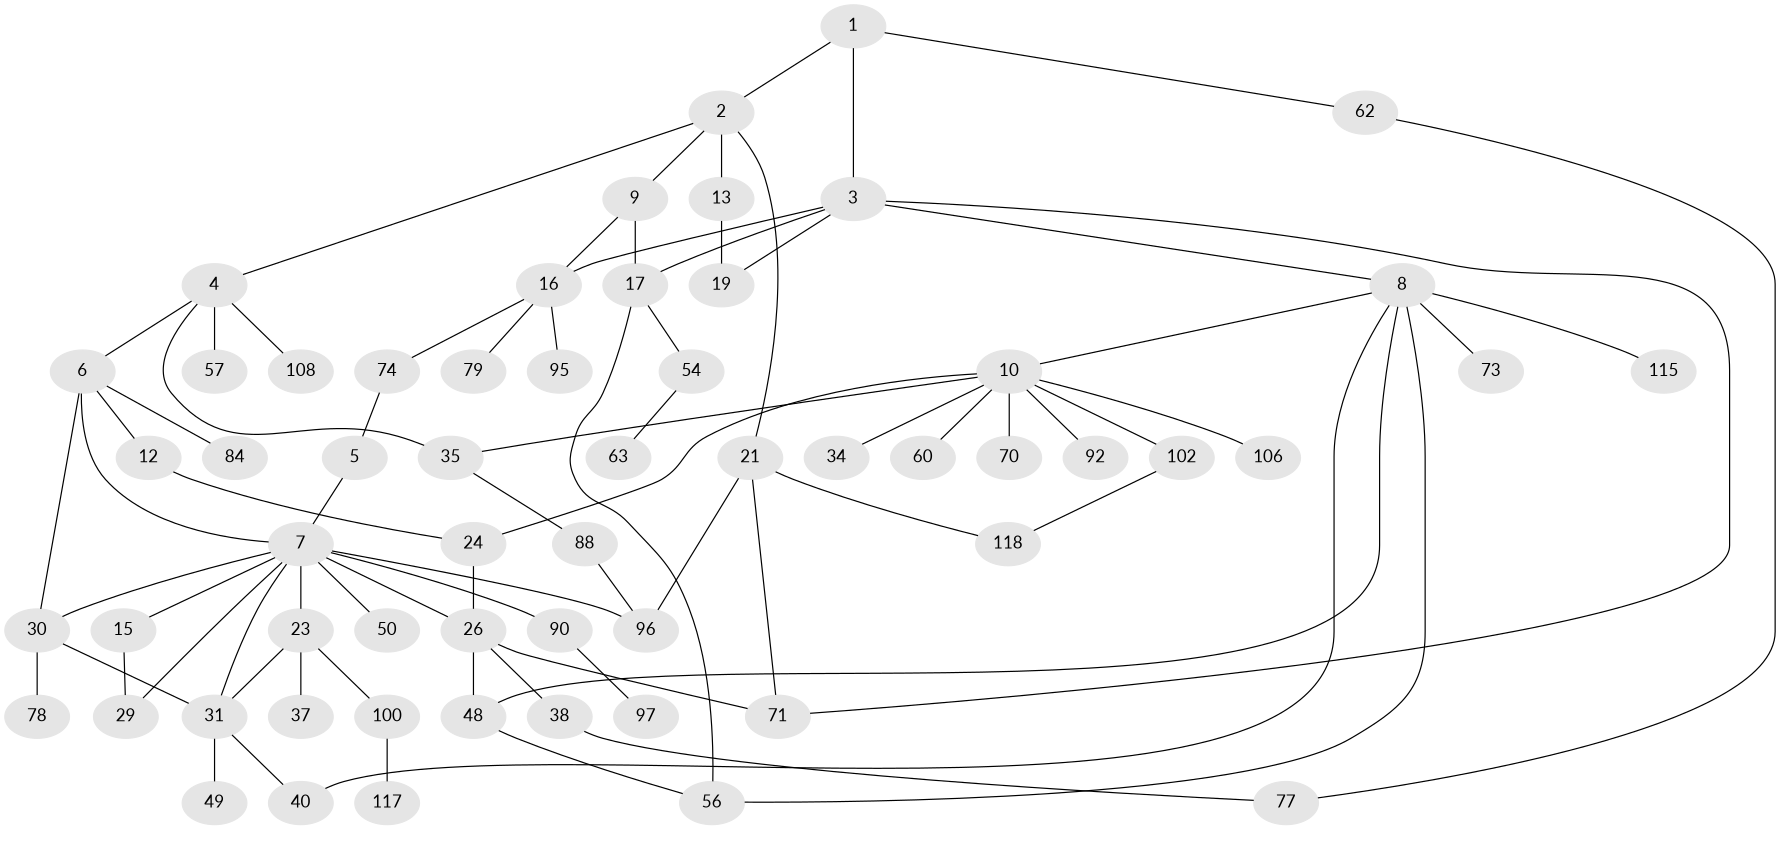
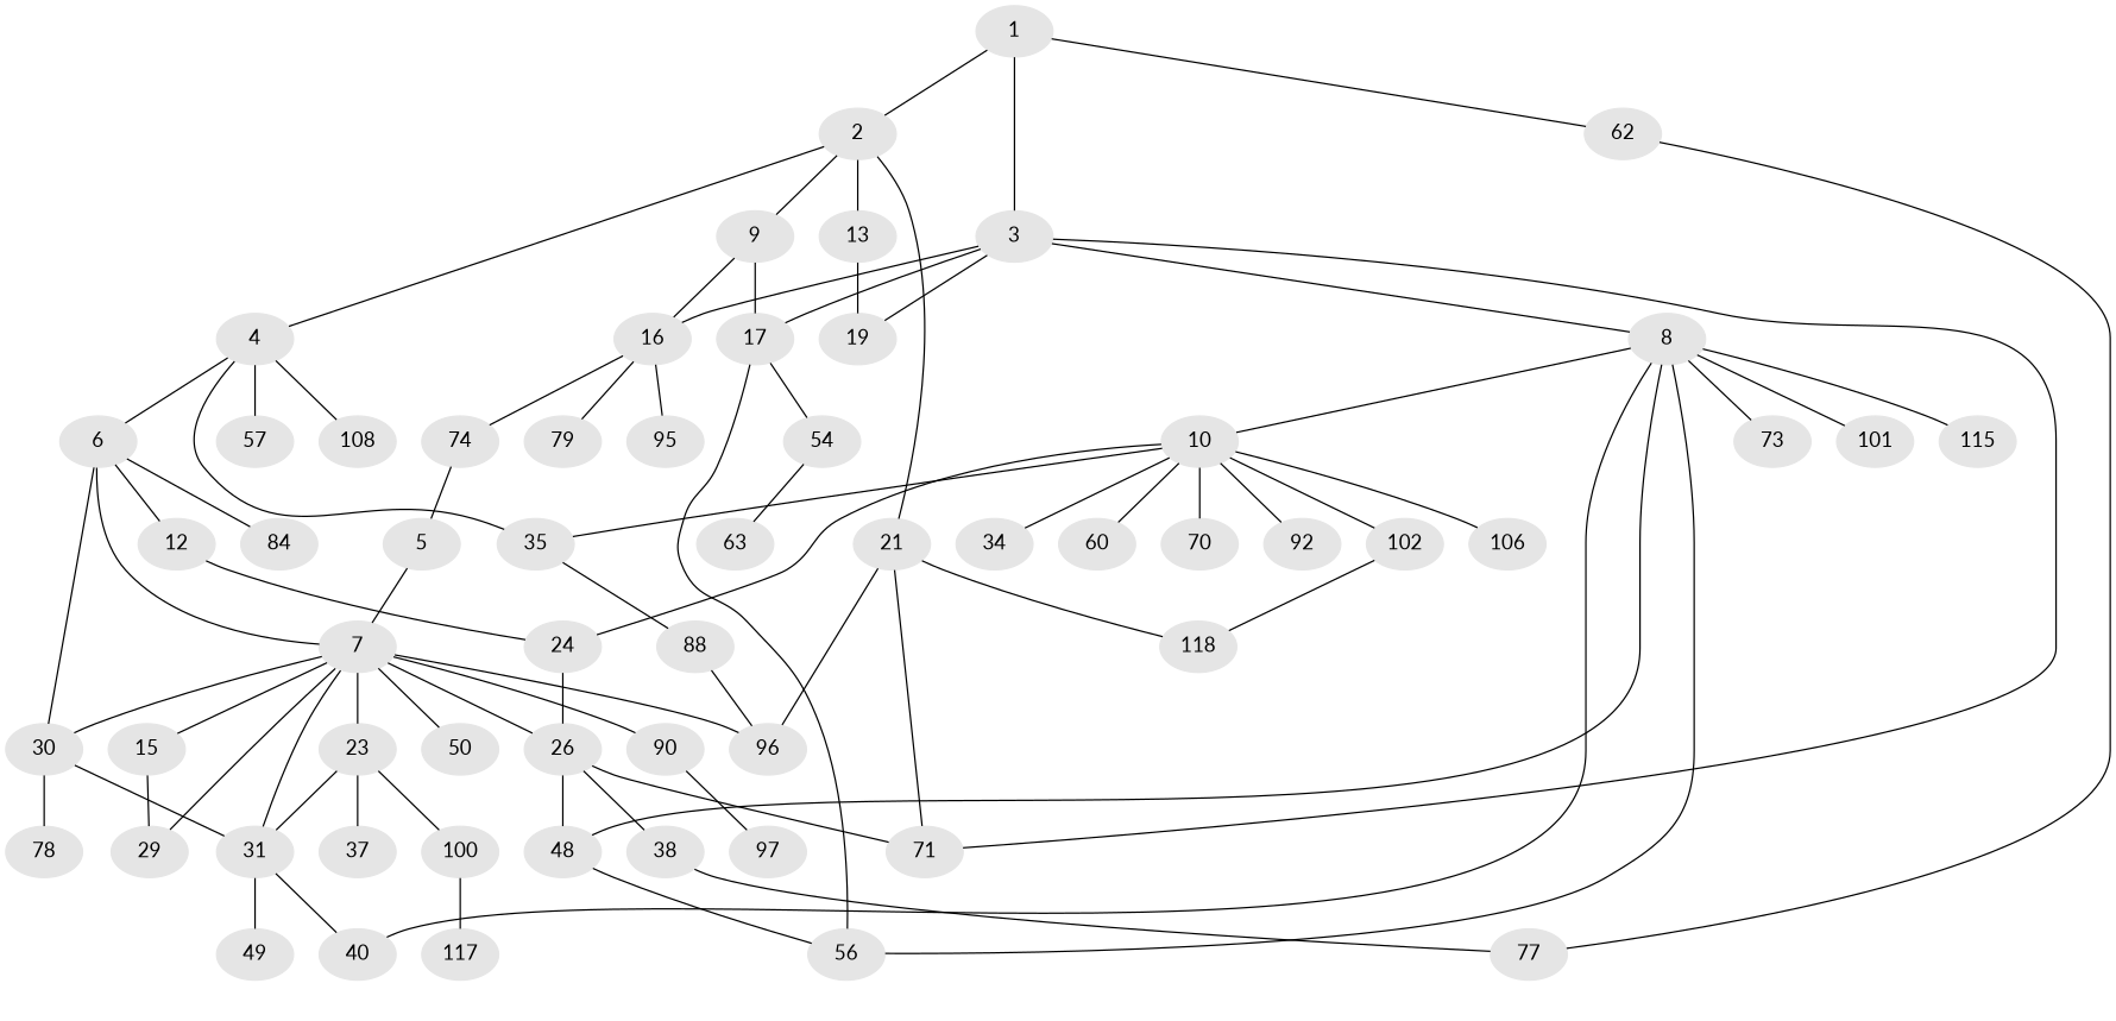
  graph {
    fontname=Lato
    node [color=gray90 fontname=Lato style=filled]
    edge [fontname=Lato]
    1
    2
    3 [super="+28+99"]
    62
    4 [super="+46"]
    9 [super="+22"]
    13
    21 [super="+65+47"]
    8 [super="+67+104+55+32"]
    16 [super="+85"]
    17 [super="+25"]
    n12 [label=19 super="+59+53"]
    71
    77
    6 [super="+86+41+110"]
    35 [super="+43"]
    57
    108
    96
    118
    10 [super="+19+51+14"]
    40 [super="+81"]
    48 [super="+80"]
    56 [super="+58"]
    73 [super="+113"]
+   101
    115
    74
    79
    95
    54 [super="+61+69"]
    5 [super="+87+82"]
    7 [super="+18+27+11"]
    12
    30
    84
    88
    15 [super="+91+64"]
    23 [super="+75+36"]
    26 [super="+45"]
    29
    31 [super="+33+89"]
    50 [super="+66"]
    90 [super="+109"]
    24 [super="+98+107"]
    78
    37
    100
    38
    49
    97
    34
    60 [super="+94"]
    70
    92
    102
    106 [super="+116"]
    63
    117
    1 -- 2
    1 -- 3
    1 -- 62
    2 -- 4
    2 -- 9
    2 -- 13
    2 -- 21
    3 -- 8
    3 -- 16
    3 -- 17
    3 -- n12
    3 -- 71
    62 -- 77
    4 -- 6
    4 -- 35 [weight=2]
    4 -- 57 [weight=2]
    4 -- 108
    9 -- 16
    9 -- 17
    13 -- n12
    21 -- 71
    21 -- 96
    21 -- 118
    8 -- 10
    8 -- 40
    8 -- 48
    8 -- 56
    8 -- 73
+   8 -- 101
    8 -- 115
    16 -- 74
    16 -- 79
    16 -- 95
    17 -- 56
    17 -- 54
    6 -- 7
    6 -- 12
    6 -- 30
    6 -- 84
    35 -- 88
    10 -- 35
    10 -- 24
    10 -- 34
    10 -- 60
    10 -- 70
    10 -- 92
    10 -- 102
    10 -- 106
    48 -- 56
    74 -- 5
    54 -- 63
    5 -- 7
    7 -- 96
    7 -- 30
    7 -- 15
    7 -- 23 [weight=2]
    7 -- 26
    7 -- 29
    7 -- 31
    7 -- 50
    7 -- 90
    12 -- 24
    30 -- 31
    30 -- 78
    88 -- 96
    15 -- 29
    23 -- 31
    23 -- 37
    23 -- 100
    26 -- 71
    26 -- 48
    26 -- 38
    31 -- 40
    31 -- 49
    90 -- 97
    24 -- 26
    100 -- 117
    38 -- 77
    102 -- 118
  }
